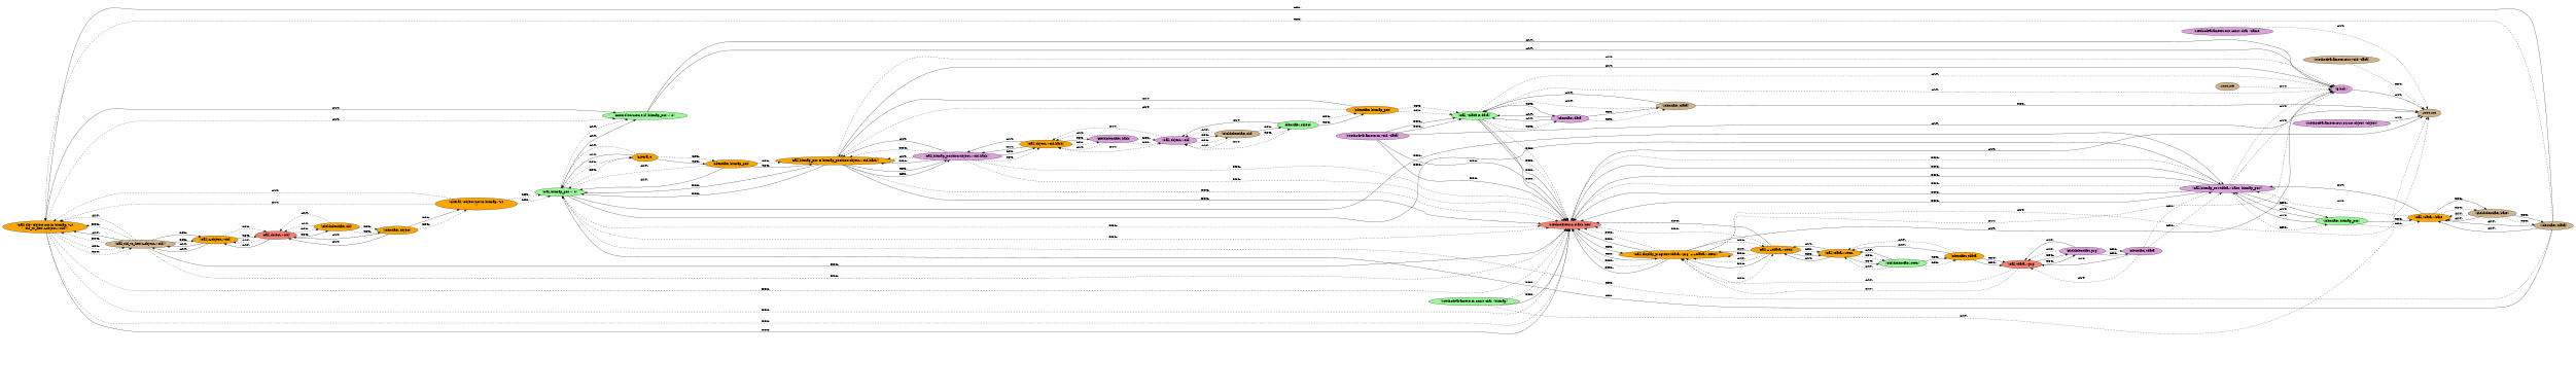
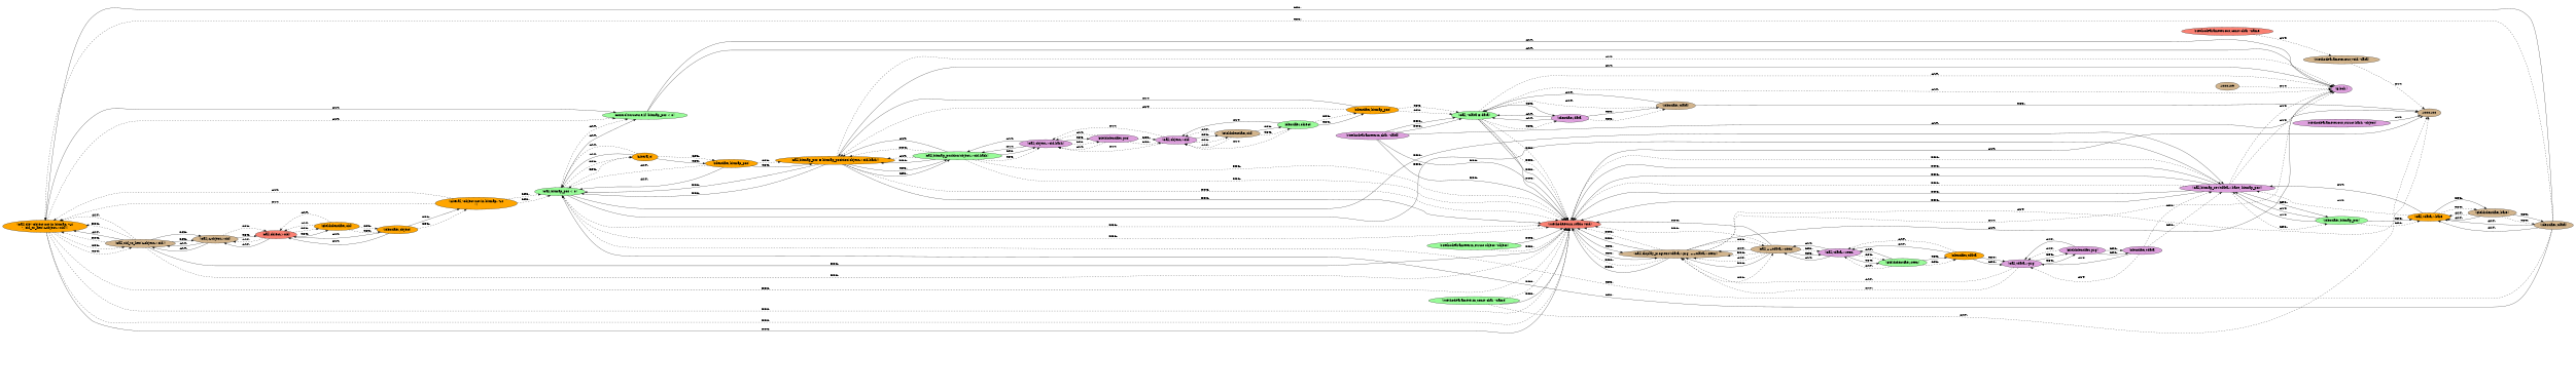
  digraph {
    rankdir=LR
    node [fillcolor=orange style=filled]
    edge [style=dashed]
    n1 [label="(Call,die(\"Object not in bitmap: %s\n\", oid_to_hex(&object->oid)))"]
    n2 [fillcolor=tan label="(Call,oid_to_hex(&object->oid))"]
-   n3 [fillcolor=salmon label="(MethodReturn,static hex)"]
+   n3 [fillcolor=salmon label="(MethodReturn,static void)"]
    n4 [fillcolor=palegreen label="(ControlStructure,if (bitmap_pos < 0))"]
-   n5 [label="(Call,&object->oid)"]
-   n6 [label="(Call,display_progress(tdata->prg, ++tdata->seen))"]
+   n5 [fillcolor=tan label="(Call,&object->oid)"]
+   n6 [fillcolor=tan label="(Call,display_progress(tdata->prg, ++tdata->seen))"]
    1000100 [fillcolor=tan]
    n8 [fillcolor=plum label="(Block,)"]
    n9 [fillcolor=salmon label="(Call,object->oid)"]
    n10 [label="(FieldIdentifier,oid)"]
    n11 [label="(Identifier,object)"]
    n12 [label="(Literal,\"Object not in bitmap: %s\n\")"]
    n13 [fillcolor=palegreen label="(Call,bitmap_pos < 0)"]
    n14 [fillcolor=plum label="(Call,bitmap_set(tdata->base, bitmap_pos))"]
    n15 [label="(Literal,0)"]
    n16 [fillcolor=palegreen label="(Identifier,bitmap_pos)"]
    n17 [label="(Call,tdata->base)"]
    n18 [fillcolor=tan label="(FieldIdentifier,base)"]
    n19 [fillcolor=tan label="(Identifier,tdata)"]
-   n20 [label="(Call,++tdata->seen)"]
-   n21 [label="(Call,tdata->seen)"]
-   n22 [fillcolor=salmon label="(Call,tdata->prg)"]
+   n20 [fillcolor=tan label="(Call,++tdata->seen)"]
+   n21 [fillcolor=plum label="(Call,tdata->seen)"]
+   n22 [fillcolor=plum label="(Call,tdata->prg)"]
    n23 [fillcolor=plum label="(FieldIdentifier,prg)"]
    n24 [fillcolor=plum label="(Identifier,tdata)"]
    n25 [fillcolor=palegreen label="(FieldIdentifier,seen)"]
    n26 [label="(Identifier,tdata)"]
-   n28 [fillcolor=plum label="(MethodParameterOut,struct object *object)"]
-   n29 [fillcolor=palegreen label="(MethodParameterIn,const char *bitmap)"]
-   n30 [fillcolor=plum label="(MethodParameterOut,const char *name)"]
-   n31 [fillcolor=plum label="(MethodParameterIn,void *data)"]
+   n27 [fillcolor=palegreen label="(MethodParameterIn,struct object *object)"]
+   n28 [fillcolor=plum label="(MethodParameterOut,struct hash *object)"]
+   n29 [fillcolor=palegreen label="(MethodParameterIn,const char *name)"]
+   n30 [fillcolor=salmon label="(MethodParameterOut,const char *name)"]
+   n31 [fillcolor=plum label="(MethodParameterIn,char *data)"]
    n32 [fillcolor=palegreen label="(Call,*tdata = data)"]
    n33 [fillcolor=plum label="(Identifier,data)"]
    n34 [fillcolor=tan label="(MethodParameterOut,void *data)"]
    n35 [fillcolor=tan label="(Identifier,tdata)"]
    n36 [label="(Call,bitmap_pos = bitmap_position(object->oid.hash))"]
-   n37 [fillcolor=plum label="(Call,bitmap_position(object->oid.hash))"]
-   n38 [label="(Call,object->oid.hash)"]
+   n37 [fillcolor=palegreen label="(Call,bitmap_position(object->oid.hash))"]
+   n38 [fillcolor=plum label="(Call,object->oid.hash)"]
    n39 [label="(Identifier,bitmap_pos)"]
-   n40 [fillcolor=plum label="(FieldIdentifier,hash)"]
+   n40 [fillcolor=plum label="(FieldIdentifier,pos)"]
    n41 [fillcolor=plum label="(Call,object->oid)"]
    n42 [fillcolor=tan label="(FieldIdentifier,oid)"]
    n43 [fillcolor=palegreen label="(Identifier,object)"]
    n44 [label="(Identifier,bitmap_pos)"]
    1000109 [fillcolor=tan]
    n1 -> n2 [label="CFG: "]
    n1 -> n2 [label="CFG: "]
    n1 -> n3 [label="DDG: "]
    n1 -> n3 [label="DDG: " style=solid]
    n1 -> n3 [label="DDG: "]
    n1 -> n3 [label="DDG: "]
    n1 -> n4 [label="AST: " style=solid]
    n1 -> n4 [label="AST: "]
    n2 -> n1 [label="AST: "]
    n2 -> n1 [label="DDG: "]
    n2 -> n1 [label="AST: " style=solid]
    n2 -> n1 [label="DDG: "]
    n2 -> n3 [label="DDG: " style=solid]
    n2 -> n3 [label="DDG: "]
    n2 -> n5 [label="CFG: " style=solid]
    n2 -> n5 [label="CFG: " style=solid]
    n3 -> n6 [label="CFG: " style=solid]
    n3 -> n6 [label="CFG: " style=solid]
    n3 -> 1000100 [label="AST: " style=solid]
    n4 -> n8 [label="AST: " style=solid]
    n4 -> n8 [label="AST: " style=solid]
    n5 -> n2 [label="AST: " style=solid]
    n5 -> n2 [label="AST: " style=solid]
    n5 -> n9 [label="CFG: "]
    n5 -> n9 [label="CFG: " style=solid]
    n6 -> n3 [label="DDG: "]
    n6 -> n3 [label="DDG: " style=solid]
    n6 -> n3 [label="DDG: "]
    n6 -> n3 [label="DDG: " style=solid]
    n6 -> 1000100 [label="AST: "]
    n6 -> n8 [label="AST: "]
    n6 -> n8 [label="AST: " style=solid]
    n6 -> n20 [label="CFG: "]
    n6 -> n20 [label="CFG: "]
-   n8 -> 1000100 [label="AST: " style=solid]
    n9 -> n5 [label="AST: "]
    n9 -> n5 [label="AST: " style=solid]
    n9 -> n10 [label="CFG: "]
    n9 -> n10 [label="CFG: " style=solid]
    n10 -> n9 [label="AST: "]
    n10 -> n9 [label="AST: "]
    n10 -> n11 [label="CFG: "]
    n10 -> n11 [label="CFG: "]
    n11 -> n9 [label="AST: " style=solid]
    n11 -> n9 [label="AST: " style=solid]
    n11 -> n12 [label="CFG: " style=solid]
    n11 -> n12 [label="CFG: "]
    n12 -> n1 [label="AST: "]
    n12 -> n1 [label="AST: "]
    n12 -> n13 [label="CFG: "]
    n12 -> n13 [label="CFG: "]
    n13 -> n3 [label="DDG: "]
    n13 -> n3 [label="DDG: "]
    n13 -> n4 [label="AST: "]
    n13 -> n4 [label="AST: " style=solid]
    n13 -> n14 [label="DDG: " style=solid]
    n13 -> n14 [label="DDG: " style=solid]
    n13 -> n15 [label="CFG: "]
    n13 -> n15 [label="CFG: "]
    n14 -> n3 [label="DDG: "]
    n14 -> n3 [label="DDG: " style=solid]
    n14 -> n3 [label="DDG: "]
    n14 -> n3 [label="DDG: " style=solid]
    n14 -> n3 [label="DDG: " style=solid]
    n14 -> n3 [label="DDG: " style=solid]
    n14 -> n8 [label="AST: "]
    n14 -> n8 [label="AST: "]
    n14 -> n16 [label="CFG: "]
    n14 -> n16 [label="CFG: " style=solid]
    n15 -> n13 [label="AST: "]
    n15 -> n13 [label="AST: " style=solid]
    n15 -> n44 [label="CFG: "]
    n15 -> n44 [label="CFG: " style=solid]
    n16 -> n14 [label="AST: " style=solid]
    n16 -> n14 [label="AST: " style=solid]
    n16 -> n17 [label="CFG: " style=solid]
    n16 -> n17 [label="CFG: "]
    n17 -> n14 [label="AST: " style=solid]
    n17 -> n14 [label="AST: "]
    n17 -> n18 [label="CFG: " style=solid]
    n17 -> n18 [label="CFG: "]
    n18 -> n17 [label="AST: "]
    n18 -> n17 [label="AST: " style=solid]
    n18 -> n19 [label="CFG: " style=solid]
    n18 -> n19 [label="CFG: "]
    n19 -> n1 [label="CFG: " style=solid]
    n19 -> n1 [label="CFG: "]
    n19 -> n13 [label="CFG: "]
    n19 -> n13 [label="CFG: " style=solid]
    n19 -> n17 [label="AST: " style=solid]
    n19 -> n17 [label="AST: " style=solid]
    n20 -> n3 [label="DDG: " style=solid]
    n20 -> n3 [label="DDG: "]
    n20 -> n6 [label="AST: " style=solid]
    n20 -> n6 [label="DDG: "]
    n20 -> n6 [label="AST: "]
    n20 -> n6 [label="DDG: " style=solid]
    n20 -> n21 [label="CFG: "]
    n20 -> n21 [label="CFG: " style=solid]
    n21 -> n20 [label="AST: " style=solid]
    n21 -> n20 [label="AST: " style=solid]
    n21 -> n25 [label="CFG: "]
    n21 -> n25 [label="CFG: " style=solid]
    n22 -> n6 [label="AST: "]
    n22 -> n6 [label="AST: "]
    n22 -> n23 [label="CFG: " style=solid]
    n22 -> n23 [label="CFG: " style=solid]
    n23 -> n22 [label="AST: " style=solid]
    n23 -> n22 [label="AST: "]
    n23 -> n24 [label="CFG: " style=solid]
    n23 -> n24 [label="CFG: " style=solid]
    n24 -> n14 [label="CFG: "]
    n24 -> n14 [label="CFG: "]
    n24 -> n22 [label="AST: "]
    n24 -> n22 [label="AST: " style=solid]
    n25 -> n21 [label="AST: "]
    n25 -> n21 [label="AST: " style=solid]
    n25 -> n26 [label="CFG: "]
    n25 -> n26 [label="CFG: " style=solid]
    n26 -> n21 [label="AST: " style=solid]
    n26 -> n21 [label="AST: "]
    n26 -> n22 [label="CFG: " style=solid]
    n26 -> n22 [label="CFG: " style=solid]
+   n27 -> n3 [label="DDG: "]
+   n27 -> n3 [label="DDG: " style=solid]
    n28 -> 1000100 [label="AST: " style=solid]
    n29 -> n3 [label="DDG: "]
    n29 -> n3 [label="DDG: " style=solid]
    n29 -> 1000100 [label="AST: "]
-   n30 -> 1000100 [label="AST: "]
+   n30 -> n34 [label="AST: "]
    n31 -> n3 [label="DDG: " style=solid]
    n31 -> n3 [label="DDG: " style=solid]
    n31 -> 1000100 [label="AST: " style=solid]
    n31 -> n32 [label="DDG: " style=solid]
    n31 -> n32 [label="DDG: " style=solid]
    n32 -> n3 [label="DDG: "]
    n32 -> n3 [label="DDG: " style=solid]
    n32 -> n3 [label="DDG: " style=solid]
    n32 -> n3 [label="DDG: "]
    n32 -> n8 [label="AST: "]
    n32 -> n8 [label="AST: "]
    n32 -> n33 [label="CFG: "]
    n32 -> n33 [label="CFG: " style=solid]
    n33 -> n32 [label="AST: " style=solid]
    n33 -> n32 [label="AST: " style=solid]
    n33 -> n35 [label="CFG: "]
    n33 -> n35 [label="CFG: " style=solid]
-   n34 -> 1000100 [label="CFG: "]
+   n34 -> 1000100 [label="AST: "]
    n35 -> 1000100 [label="CFG: " style=solid]
    n35 -> n32 [label="AST: "]
    n35 -> n32 [label="AST: " style=solid]
    n36 -> n3 [label="DDG: "]
    n36 -> n3 [label="DDG: " style=solid]
    n36 -> n8 [label="AST: "]
    n36 -> n8 [label="AST: " style=solid]
    n36 -> n13 [label="DDG: " style=solid]
    n36 -> n13 [label="DDG: " style=solid]
    n36 -> n37 [label="CFG: " style=solid]
    n36 -> n37 [label="CFG: " style=solid]
    n37 -> n3 [label="DDG: "]
    n37 -> n3 [label="DDG: "]
    n37 -> n36 [label="AST: " style=solid]
    n37 -> n36 [label="DDG: "]
    n37 -> n36 [label="AST: "]
    n37 -> n36 [label="DDG: " style=solid]
    n37 -> n38 [label="CFG: " style=solid]
    n37 -> n38 [label="CFG: "]
    n38 -> n37 [label="AST: " style=solid]
    n38 -> n37 [label="AST: " style=solid]
    n38 -> n40 [label="CFG: " style=solid]
    n38 -> n40 [label="CFG: "]
    n39 -> n32 [label="CFG: "]
    n39 -> n32 [label="CFG: "]
    n39 -> n36 [label="AST: " style=solid]
    n39 -> n36 [label="AST: "]
    n40 -> n38 [label="AST: "]
    n40 -> n38 [label="AST: "]
    n40 -> n41 [label="CFG: "]
    n40 -> n41 [label="CFG: "]
    n41 -> n38 [label="AST: "]
    n41 -> n38 [label="AST: "]
    n41 -> n42 [label="CFG: " style=solid]
    n41 -> n42 [label="CFG: "]
    n42 -> n41 [label="AST: "]
    n42 -> n41 [label="AST: "]
    n42 -> n43 [label="CFG: " style=solid]
    n42 -> n43 [label="CFG: "]
    n43 -> n39 [label="CFG: "]
    n43 -> n39 [label="CFG: " style=solid]
    n43 -> n41 [label="AST: "]
    n43 -> n41 [label="AST: " style=solid]
    n44 -> n13 [label="AST: "]
    n44 -> n13 [label="AST: " style=solid]
    n44 -> n36 [label="CFG: "]
    n44 -> n36 [label="CFG: " style=solid]
    1000109 -> n8 [label="AST: "]
  }
